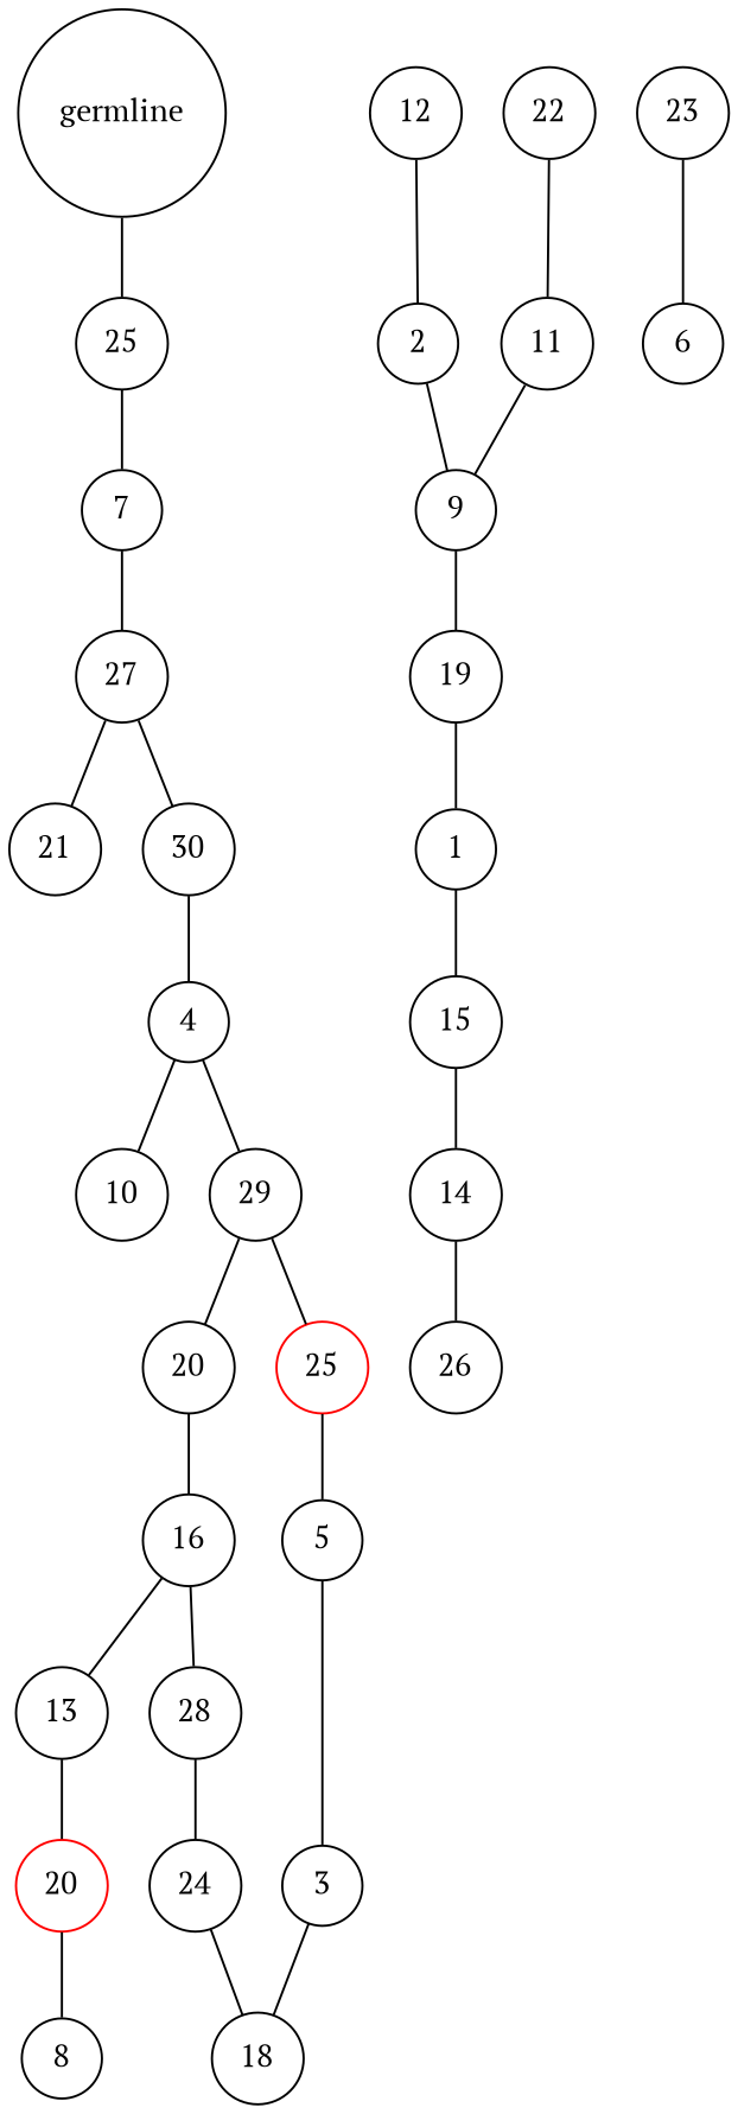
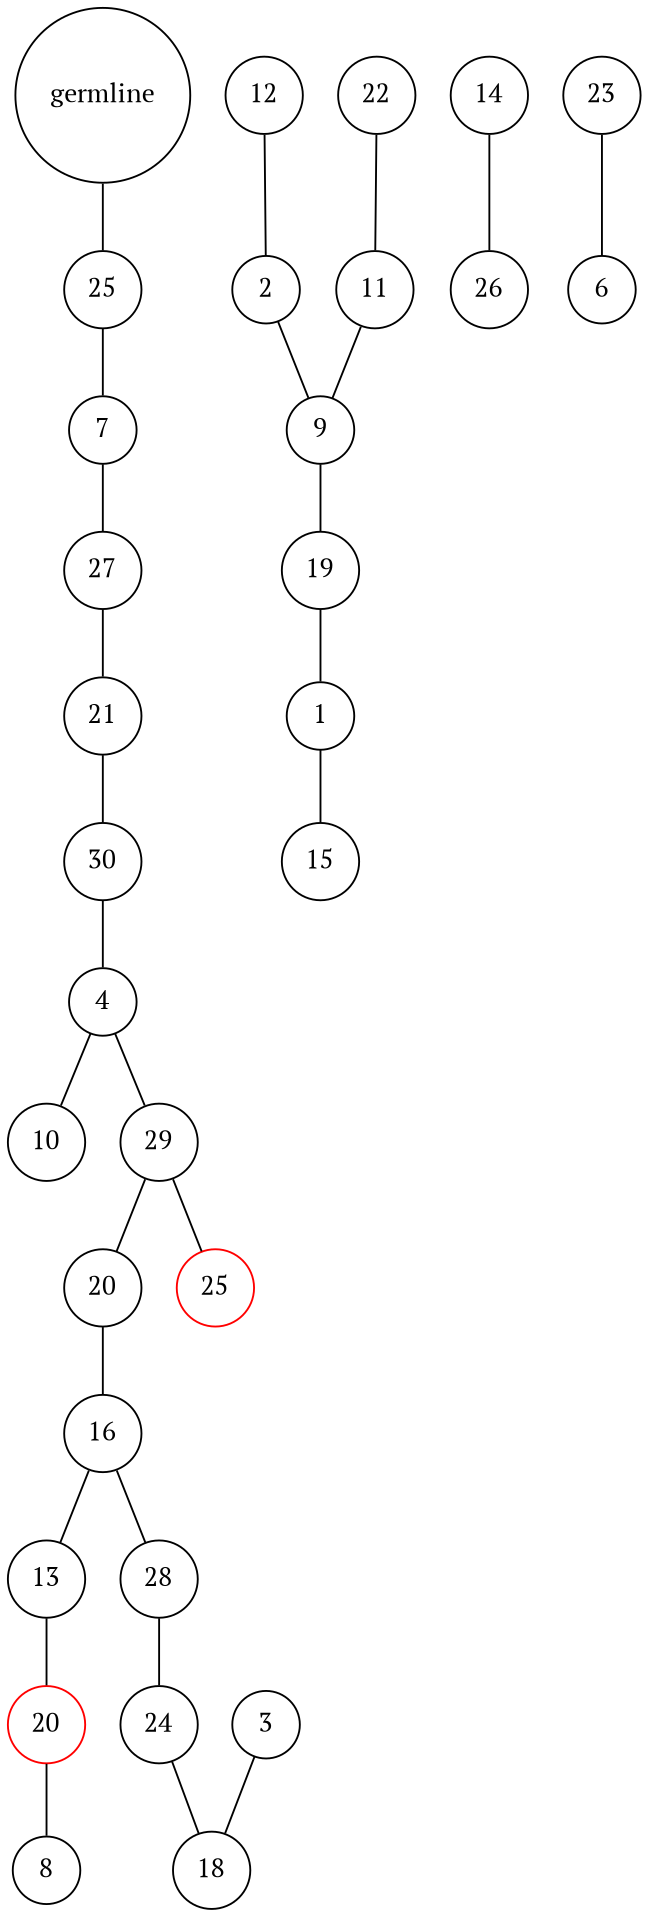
  graph {
    fontname="PT Serif"
    rankdir=UD
    splines=line
    node [fontname="PT Serif" shape=circle]
    edge [fontname="PT Serif"]
    n1 [label=germline]
    n2 [label=25]
    n3 [label=7]
    n4 [label=27]
    n5 [label=21]
    n6 [label=30]
    n7 [label=4]
    n8 [label=10]
    n9 [label=29]
    n10 [label=20]
    n11 [color=red label=25]
    n12 [label=16]
-   n13 [label=5]
    n14 [label=13]
    n15 [label=28]
    n16 [color=red label=20]
    n17 [label=24]
    n18 [label=8]
    n19 [label=12]
    n20 [label=2]
    n21 [label=9]
    n22 [label=22]
    n23 [label=11]
    n24 [label=19]
    n25 [label=1]
    n26 [label=15]
    n27 [label=14]
    n28 [label=26]
    n29 [label=18]
    n30 [label=3]
    n31 [label=23]
    n32 [label=6]
    n1 -- n2
    n2 -- n3
    n3 -- n4
    n4 -- n5
-   n4 -- n6
+   n5 -- n6
    n6 -- n7
    n7 -- n8
    n7 -- n9
    n9 -- n10
    n9 -- n11
    n10 -- n12
-   n11 -- n13
    n12 -- n14
    n12 -- n15
-   n13 -- n30
    n14 -- n16
    n15 -- n17
    n16 -- n18
    n17 -- n29
    n19 -- n20
    n20 -- n21
    n21 -- n24
    n22 -- n23
    n23 -- n21
    n24 -- n25
    n25 -- n26
-   n26 -- n27
    n27 -- n28
    n30 -- n29
    n31 -- n32
  }
